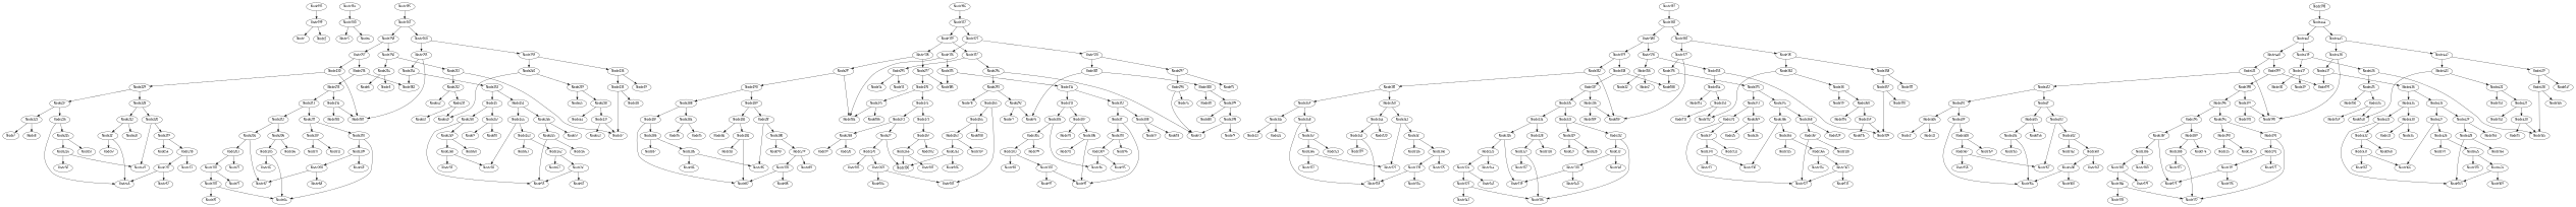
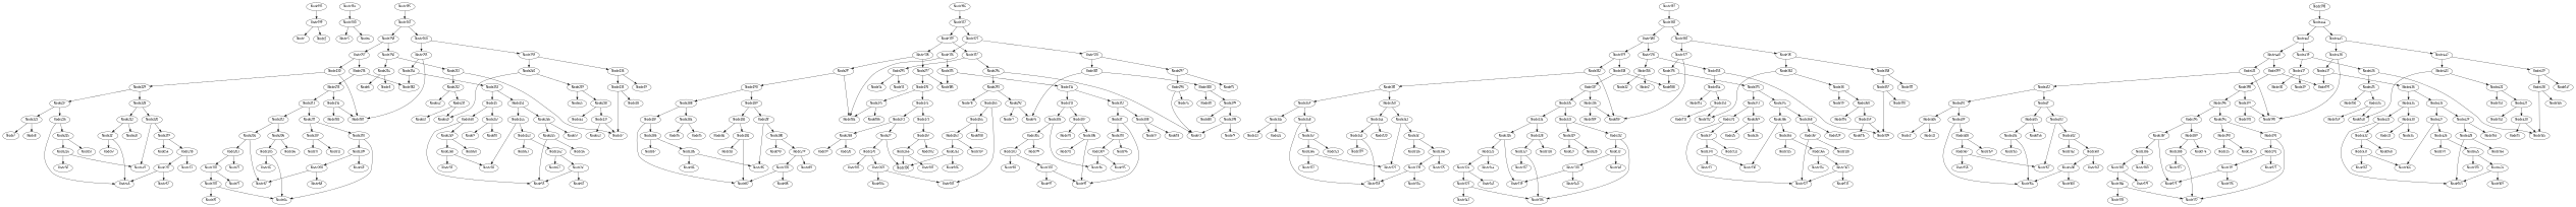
  digraph {
    fontname="Fira Sans"
    node [fontname="Fira Sans"]
    edge [fontname="Fira Sans" style=solid]
    Node193
    Node199
    Node1
    Node2
    Node194
    Node200
    Node3
    Node4
    Node195
    Node261
    Node258
    Node260
    Node256
    Node257
    Node255
    Node259
    Node196
    Node322
    Node319
    Node321
    Node317
    Node318
    Node316
    Node320
    Node197
    Node383
    Node380
    Node382
    Node378
    Node379
    Node377
    Node381
    Node198
    Node444
    Node441
    Node443
    Node439
    Node440
    Node438
    Node442
    Node201
    Node64
    Node70
    Node202
    Node71
    Node203
    Node72
    Node204
    Node67
    Node205
    Node65
    Node206
    Node66
    Node207
    Node11
    Node12
    Node208
    Node68
    Node209
    Node69
    Node210
    Node211
    Node212
    Node213
    Node214
    Node181
    Node183
    Node215
    Node216
    Node182
    Node217
    Node46
    Node52
    Node218
    Node53
    Node219
    Node54
    Node220
    Node49
    Node221
    Node47
    Node222
    Node48
    Node223
    Node7
    Node8
    Node224
    Node50
    Node225
    Node51
    Node226
    Node227
    Node228
    Node229
    Node230
    Node231
    Node40
    Node41
    Node232
    Node42
    Node233
    Node37
    Node234
    Node5
    Node6
    Node235
    Node38
    Node236
    Node39
    Node237
    Node43
    Node238
    Node44
    Node239
    Node45
    Node240
    Node241
    Node55
    Node61
    Node242
    Node62
    Node243
    Node63
    Node244
    Node58
    Node245
    Node56
    Node246
    Node57
    Node247
    Node9
    Node10
    Node248
    Node59
    Node249
    Node60
-   Node250
+   Node250 [label=Node650]
    Node251
    Node252
    Node253
    Node254
    Node262
    Node100
    Node106
    Node263
    Node107
    Node264
    Node108
    Node265
    Node103
    Node266
    Node101
    Node267
    Node102
    Node268
    Node19
    Node20
    Node269
    Node104
    Node270
    Node105
    Node271
    Node272
    Node273
    Node274
    Node275
    Node184
    Node186
    Node276
    Node277
    Node185
    Node278
    Node82
    Node88
    Node279
    Node89
    Node280
    Node90
    Node281
    Node85
    Node282
    Node83
    Node283
    Node84
    Node284
    Node15
    Node16
    Node285
    Node86
    Node286
    Node87
    Node287
    Node288
    Node289
    Node290
    Node291
    Node292
    Node76
    Node77
    Node293
    Node78
    Node294
    Node73
    Node295
    Node13
    Node14
    Node296
    Node74
    Node297
    Node75
    Node298
    Node79
    Node299
    Node80
    Node300
    Node81
    Node301
    Node302
    Node91
    Node97
    Node303
    Node98
    Node304
    Node99
    Node305
    Node94
    Node306
    Node92
    Node307
    Node93
    Node308
    Node17
    Node18
    Node309
    Node95
    Node310
    Node96
    Node311
    Node312
    Node313
    Node314
    Node315
    Node323
    Node136
    Node142
    Node324
    Node143
    Node325
    Node144
    Node326
    Node139
    Node327
    Node137
    Node328
    Node138
    Node329
    Node27
    Node28
    Node330
    Node140
    Node331
    Node141
    Node332
    Node333
    Node334
    Node335
    Node336
    Node187
    Node189
    Node337
    Node338
    Node188
    Node339
    Node118
    Node124
    Node340
    Node125
    Node341
    Node126
    Node342
    Node121
    Node343
    Node119
    Node344
    Node120
    Node345
    Node23
    Node24
    Node346
    Node122
    Node347
    Node123
    Node348
    Node349
    Node350
    Node351
    Node352
    Node353
    Node112
    Node113
    Node354
    Node114
    Node355
    Node109
    Node356
    Node21
    Node22
    Node357
    Node110
    Node358
    Node111
    Node359
    Node115
    Node360
    Node116
    Node361
    Node117
    Node362
    Node363
    Node127
    Node133
    Node364
    Node134
    Node365
    Node135
    Node366
    Node130
    Node367
    Node128
    Node368
    Node129
    Node369
    Node25
    Node26
    Node370
    Node131
    Node371
    Node132
    Node372
    Node373
    Node374
    Node375
    Node376
    Node384
    Node172
    Node178
    Node385
    Node179
    Node386
    Node180
    Node387
    Node175
    Node388
    Node173
    Node389
    Node174
    Node390
    Node35
    Node36
    Node391
    Node176
    Node392
    Node177
    Node393
    Node394
    Node395
    Node396
    Node397
    Node190
    Node192
    Node398
    Node399
    Node191
    Node400
    Node154
    Node160
    Node401
    Node161
    Node402
    Node162
    Node403
    Node157
    Node404
    Node155
    Node405
    Node156
    Node406
    Node31
    Node32
    Node407
    Node158
    Node408
    Node159
    Node409
    Node410
    Node411
    Node412
    Node413
    Node414
    Node148
    Node149
    Node415
    Node150
    Node416
    Node145
    Node417
    Node29
    Node30
    Node418
    Node146
    Node419
    Node147
    Node420
    Node151
    Node421
    Node152
    Node422
    Node153
    Node423
    Node424
    Node163
    Node169
    Node425
    Node170
    Node426
    Node171
    Node427
    Node166
    Node428
    Node164
    Node429
    Node165
    Node430
    Node33
    Node34
    Node431
    n437 [label=Node767]
    Node432
    Node168
    Node433
    Node434
    Node435
    Node436
    Node437
    Node193 -> Node199
    Node199 -> Node1
    Node199 -> Node2
    Node194 -> Node200
    Node200 -> Node3
    Node200 -> Node4
    Node195 -> Node261
    Node261 -> Node258
    Node261 -> Node260
    Node258 -> Node256
    Node258 -> Node257
    Node260 -> Node255
    Node260 -> Node259
    Node256 -> Node233
    Node256 -> Node234
    Node257 -> Node216
    Node257 -> Node230
    Node255 -> Node181
    Node255 -> Node254
    Node259 -> Node236
    Node259 -> Node240
    Node196 -> Node322
    Node322 -> Node319
    Node322 -> Node321
    Node319 -> Node317
    Node319 -> Node318
    Node321 -> Node316
    Node321 -> Node320
    Node317 -> Node294
    Node317 -> Node295
    Node318 -> Node277
    Node318 -> Node291
    Node316 -> Node184
    Node316 -> Node315
    Node320 -> Node297
    Node320 -> Node301
    Node197 -> Node383
    Node383 -> Node380
    Node383 -> Node382
    Node380 -> Node378
    Node380 -> Node379
    Node382 -> Node377
    Node382 -> Node381
    Node378 -> Node355
    Node378 -> Node356
    Node379 -> Node338
    Node379 -> Node352
    Node377 -> Node187
    Node377 -> Node376
    Node381 -> Node358
    Node381 -> Node362
    Node198 -> Node444
    Node444 -> Node441
    Node444 -> Node443
    Node441 -> Node439
    Node441 -> Node440
    Node443 -> Node438
    Node443 -> Node442
    Node439 -> Node416
    Node439 -> Node417
    Node440 -> Node399
    Node440 -> Node413
    Node438 -> Node190
    Node438 -> Node437
    Node442 -> Node419
    Node442 -> Node423
    Node201 -> Node64
    Node201 -> Node70
    Node202 -> Node201
    Node202 -> Node71
    Node203 -> Node202
    Node203 -> Node72
    Node204 -> Node203
    Node204 -> Node67
    Node205 -> Node64
    Node205 -> Node65
    Node206 -> Node205
    Node206 -> Node66
    Node207 -> Node11
    Node207 -> Node12
    Node208 -> Node67
    Node208 -> Node68
    Node209 -> Node208
    Node209 -> Node69
    Node210 -> Node64
    Node210 -> Node209
    Node211 -> Node207
    Node211 -> Node210
    Node212 -> Node204
    Node212 -> Node206
    Node213 -> Node211
    Node213 -> Node212
    Node214 -> Node181
    Node214 -> Node183
    Node215 -> Node213
    Node215 -> Node214
    Node216 -> Node215
    Node216 -> Node182
    Node217 -> Node46
    Node217 -> Node52
    Node218 -> Node217
    Node218 -> Node53
    Node219 -> Node218
    Node219 -> Node54
    Node220 -> Node219
    Node220 -> Node49
    Node221 -> Node46
    Node221 -> Node47
    Node222 -> Node221
    Node222 -> Node48
    Node223 -> Node7
    Node223 -> Node8
    Node224 -> Node49
    Node224 -> Node50
    Node225 -> Node224
    Node225 -> Node51
    Node226 -> Node46
    Node226 -> Node225
    Node227 -> Node223
    Node227 -> Node226
    Node228 -> Node220
    Node228 -> Node222
    Node229 -> Node227
    Node229 -> Node228
    Node230 -> Node181
    Node230 -> Node229
    Node231 -> Node40
    Node231 -> Node41
    Node232 -> Node231
    Node232 -> Node42
    Node233 -> Node232
    Node233 -> Node37
    Node234 -> Node5
    Node234 -> Node6
    Node235 -> Node37
    Node235 -> Node38
    Node236 -> Node235
    Node236 -> Node39
    Node237 -> Node37
    Node237 -> Node43
    Node238 -> Node237
    Node238 -> Node44
    Node239 -> Node238
    Node239 -> Node45
    Node240 -> Node40
    Node240 -> Node239
    Node241 -> Node55
    Node241 -> Node61
    Node242 -> Node241
    Node242 -> Node62
    Node243 -> Node242
    Node243 -> Node63
    Node244 -> Node243
    Node244 -> Node58
    Node245 -> Node55
    Node245 -> Node56
    Node246 -> Node245
    Node246 -> Node57
    Node247 -> Node9
    Node247 -> Node10
    Node248 -> Node58
    Node248 -> Node59
    Node249 -> Node248
    Node249 -> Node60
    Node250 -> Node55
    Node250 -> Node249
    Node251 -> Node247
    Node251 -> Node250
    Node252 -> Node244
    Node252 -> Node246
    Node253 -> Node251
    Node253 -> Node252
    Node254 -> Node182
    Node254 -> Node253
    Node262 -> Node100
    Node262 -> Node106
    Node263 -> Node262
    Node263 -> Node107
    Node264 -> Node263
    Node264 -> Node108
    Node265 -> Node264
    Node265 -> Node103
    Node266 -> Node100
    Node266 -> Node101
    Node267 -> Node266
    Node267 -> Node102
    Node268 -> Node19
    Node268 -> Node20
    Node269 -> Node103
    Node269 -> Node104
    Node270 -> Node269
    Node270 -> Node105
    Node271 -> Node100
    Node271 -> Node270
    Node272 -> Node268
    Node272 -> Node271
    Node273 -> Node267
    Node274 -> Node272
    Node274 -> Node273
    Node275 -> Node184
    Node275 -> Node186
    Node276 -> Node274
    Node276 -> Node275
    Node277 -> Node276
    Node277 -> Node185
    Node278 -> Node82
    Node278 -> Node88
    Node279 -> Node278
    Node279 -> Node89
    Node280 -> Node279
    Node280 -> Node90
    Node281 -> Node280
    Node281 -> Node85
    Node282 -> Node82
    Node282 -> Node83
    Node283 -> Node282
    Node283 -> Node84
    Node284 -> Node15
    Node284 -> Node16
    Node285 -> Node85
    Node285 -> Node86
    Node286 -> Node285
    Node286 -> Node87
    Node287 -> Node82
    Node287 -> Node286
    Node288 -> Node284
    Node288 -> Node287
    Node289 -> Node281
    Node289 -> Node283
    Node290 -> Node288
    Node290 -> Node289
    Node291 -> Node184
    Node291 -> Node290
    Node292 -> Node76
    Node292 -> Node77
    Node293 -> Node292
    Node293 -> Node78
    Node294 -> Node293
    Node294 -> Node73
    Node295 -> Node13
    Node295 -> Node14
    Node296 -> Node73
    Node296 -> Node74
    Node297 -> Node296
    Node297 -> Node75
    Node298 -> Node73
    Node298 -> Node79
    Node299 -> Node298
    Node299 -> Node80
    Node300 -> Node299
    Node300 -> Node81
    Node301 -> Node76
    Node301 -> Node300
    Node302 -> Node91
    Node302 -> Node97
    Node303 -> Node302
    Node303 -> Node98
    Node304 -> Node303
    Node304 -> Node99
    Node305 -> Node304
    Node305 -> Node94
    Node306 -> Node91
    Node306 -> Node92
    Node307 -> Node306
    Node307 -> Node93
    Node308 -> Node17
    Node308 -> Node18
    Node309 -> Node94
    Node309 -> Node95
    Node310 -> Node309
    Node310 -> Node96
    Node311 -> Node91
    Node311 -> Node310
    Node312 -> Node308
    Node312 -> Node311
    Node313 -> Node305
    Node313 -> Node307
    Node314 -> Node312
    Node314 -> Node313
    Node315 -> Node185
    Node315 -> Node314
    Node323 -> Node136
    Node323 -> Node142
    Node324 -> Node323
    Node324 -> Node143
    Node325 -> Node324
    Node325 -> Node144
    Node326 -> Node325
    Node326 -> Node139
    Node327 -> Node136
    Node327 -> Node137
    Node328 -> Node327
    Node328 -> Node138
    Node329 -> Node27
    Node329 -> Node28
    Node330 -> Node139
    Node330 -> Node140
    Node331 -> Node330
    Node331 -> Node141
    Node332 -> Node136
    Node332 -> Node331
    Node333 -> Node329
    Node333 -> Node332
    Node334 -> Node326
    Node334 -> Node328
    Node335 -> Node333
    Node335 -> Node334
    Node336 -> Node187
    Node336 -> Node189
    Node337 -> Node335
    Node337 -> Node336
    Node338 -> Node337
    Node338 -> Node188
    Node339 -> Node118
    Node339 -> Node124
    Node340 -> Node339
    Node340 -> Node125
    Node341 -> Node340
    Node341 -> Node126
    Node342 -> Node341
    Node342 -> Node121
    Node343 -> Node118
    Node343 -> Node119
    Node344 -> Node343
    Node344 -> Node120
    Node345 -> Node23
    Node345 -> Node24
    Node346 -> Node121
    Node346 -> Node122
    Node347 -> Node346
    Node347 -> Node123
    Node348 -> Node118
    Node348 -> Node347
    Node349 -> Node345
    Node349 -> Node348
    Node350 -> Node342
    Node350 -> Node344
    Node351 -> Node349
    Node351 -> Node350
    Node352 -> Node187
    Node352 -> Node351
    Node353 -> Node112
    Node353 -> Node113
    Node354 -> Node353
    Node354 -> Node114
    Node355 -> Node354
    Node355 -> Node109
    Node356 -> Node21
    Node356 -> Node22
    Node357 -> Node109
    Node357 -> Node110
    Node358 -> Node357
    Node358 -> Node111
    Node359 -> Node109
    Node359 -> Node115
    Node360 -> Node359
    Node360 -> Node116
    Node361 -> Node360
    Node361 -> Node117
    Node362 -> Node112
    Node362 -> Node361
    Node363 -> Node127
    Node363 -> Node133
    Node364 -> Node363
    Node364 -> Node134
    Node365 -> Node364
    Node365 -> Node135
    Node366 -> Node365
    Node366 -> Node130
    Node367 -> Node127
    Node367 -> Node128
    Node368 -> Node367
    Node368 -> Node129
    Node369 -> Node25
    Node369 -> Node26
    Node370 -> Node130
    Node370 -> Node131
    Node371 -> Node370
    Node371 -> Node132
    Node372 -> Node127
    Node372 -> Node371
    Node373 -> Node369
    Node373 -> Node372
    Node374 -> Node366
    Node374 -> Node368
    Node375 -> Node373
    Node375 -> Node374
    Node376 -> Node188
    Node376 -> Node375
    Node384 -> Node172
    Node384 -> Node178
    Node385 -> Node384
    Node385 -> Node179
    Node386 -> Node385
    Node386 -> Node180
    Node387 -> Node386
    Node387 -> Node175
    Node388 -> Node172
    Node388 -> Node173
    Node389 -> Node388
    Node389 -> Node174
    Node390 -> Node35
    Node390 -> Node36
    Node391 -> Node175
    Node391 -> Node176
    Node392 -> Node391
    Node392 -> Node177
    Node393 -> Node172
    Node393 -> Node392
    Node394 -> Node390
    Node394 -> Node393
    Node395 -> Node387
    Node395 -> Node389
    Node396 -> Node394
    Node396 -> Node395
    Node397 -> Node190
    Node397 -> Node192
    Node398 -> Node396
    Node398 -> Node397
    Node399 -> Node398
    Node399 -> Node191
    Node400 -> Node154
    Node400 -> Node160
    Node401 -> Node400
    Node401 -> Node161
    Node402 -> Node401
    Node402 -> Node162
    Node403 -> Node402
    Node403 -> Node157
    Node404 -> Node154
    Node404 -> Node155
    Node405 -> Node404
    Node405 -> Node156
    Node406 -> Node31
    Node406 -> Node32
    Node407 -> Node157
    Node407 -> Node158
    Node408 -> Node407
    Node408 -> Node159
    Node409 -> Node154
    Node409 -> Node408
    Node410 -> Node406
    Node410 -> Node409
    Node411 -> Node403
    Node411 -> Node405
    Node412 -> Node410
    Node412 -> Node411
    Node413 -> Node190
    Node413 -> Node412
    Node414 -> Node148
    Node414 -> Node149
    Node415 -> Node414
    Node415 -> Node150
    Node416 -> Node415
    Node416 -> Node145
    Node417 -> Node29
    Node417 -> Node30
    Node418 -> Node145
    Node418 -> Node146
    Node419 -> Node418
    Node419 -> Node147
    Node420 -> Node145
    Node420 -> Node151
    Node421 -> Node420
    Node421 -> Node152
    Node422 -> Node421
    Node422 -> Node153
    Node423 -> Node148
    Node423 -> Node422
    Node424 -> Node163
    Node424 -> Node169
    Node425 -> Node424
    Node425 -> Node170
    Node426 -> Node425
    Node426 -> Node171
    Node427 -> Node426
    Node427 -> Node166
    Node428 -> Node163
    Node428 -> Node164
    Node429 -> Node428
    Node429 -> Node165
    Node430 -> Node33
    Node430 -> Node34
    Node431 -> Node166
    Node431 -> n437
    Node432 -> Node431
    Node432 -> Node168
    Node433 -> Node163
    Node433 -> Node432
    Node434 -> Node430
    Node434 -> Node433
    Node435 -> Node427
    Node435 -> Node429
    Node436 -> Node434
    Node436 -> Node435
    Node437 -> Node191
    Node437 -> Node436
  }
